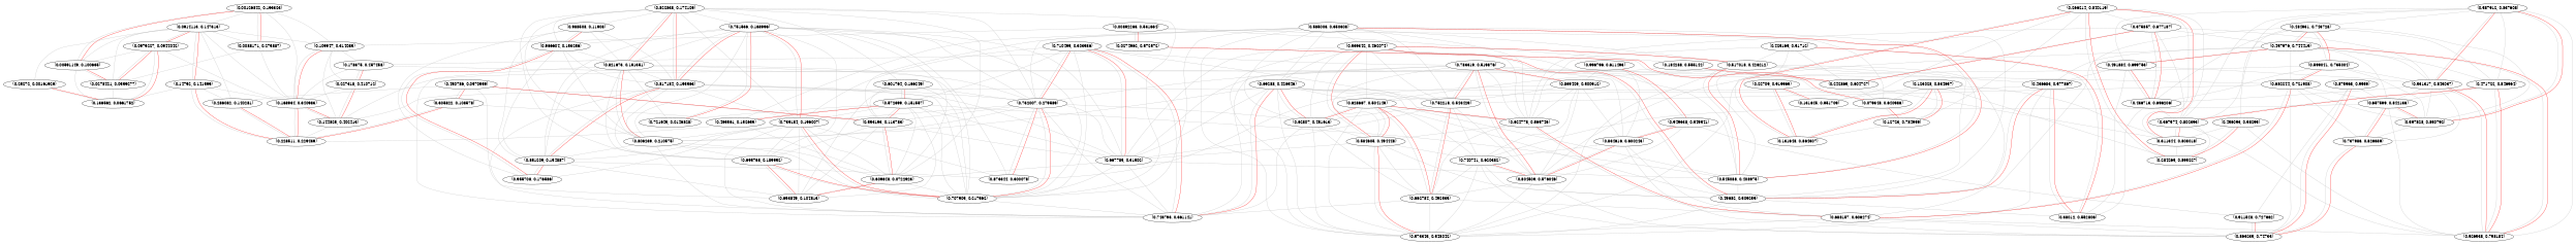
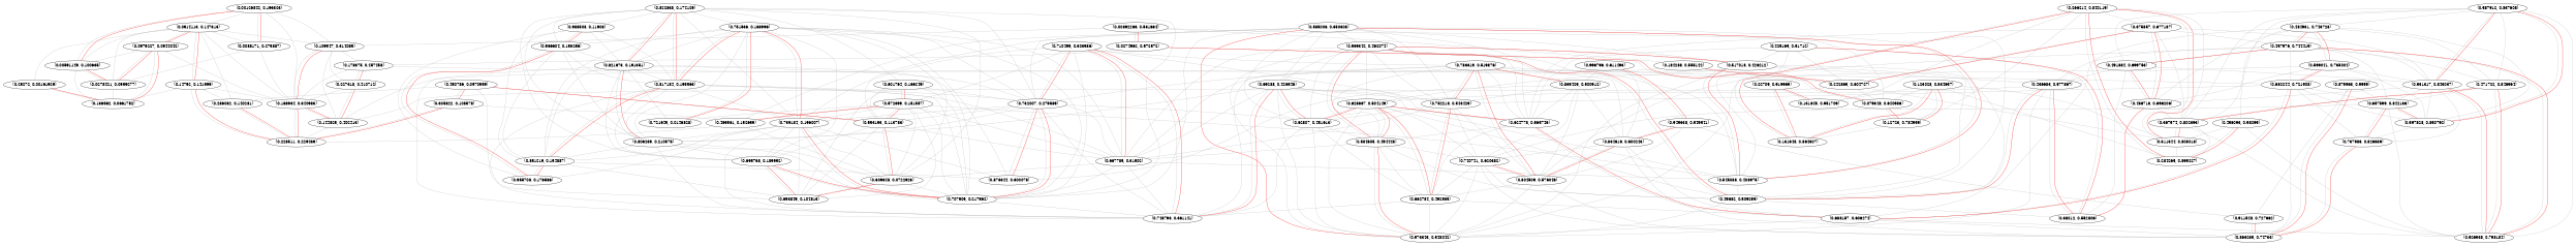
  graph {
    edge [color=gray]
    n1 [label="(0.00126842, 0.193323)"]
    n2 [label="(0.0914113, 0.147313)"]
    n3 [label="(0.0088171, 0.275887)"]
    n4 [label="(0.109947, 0.314085)"]
    n5 [label="(0.00591149, 0.100635)"]
    n6 [label="(0.168934, 0.340983)"]
    n7 [label="(0.14752, 0.141599)"]
    n8 [label="(0.286082, 0.140281)"]
    n9 [label="(0.25272, 0.00161929)"]
    n10 [label="(0.0975227, 0.0944042)"]
    n11 [label="(0.0278421, 0.0559277)"]
    n12 [label="(0.178375, 0.457458)"]
    n13 [label="(0.227318, 0.410712)"]
    n14 [label="(0.144825, 0.402413)"]
    n15 [label="(0.136562, 0.0661752)"]
    n16 [label="(0.228511, 0.229439)"]
    n17 [label="(0.585006, 0.350308)"]
    n18 [label="(0.539342, 0.462074)"]
    n19 [label="(0.69288, 0.426546)"]
    n20 [label="(0.732007, 0.279589)"]
    n21 [label="(0.517018, 0.426212)"]
    n22 [label="(0.553193, 0.113783)"]
    n23 [label="(0.752218, 0.543429)"]
    n24 [label="(0.62807, 0.451613)"]
    n25 [label="(0.624778, 0.565746)"]
    n26 [label="(0.545088, 0.408975)"]
    n27 [label="(0.465561, 0.152659)"]
    n28 [label="(0.49682, 0.509259)"]
    n29 [label="(0.707905, 0.217562)"]
    n30 [label="(0.573343, 0.548042)"]
    n31 [label="(0.667785, 0.31502)"]
    n32 [label="(0.584605, 0.494448)"]
    n33 [label="(0.628667, 0.504149)"]
    n34 [label="(0.806239, 0.210575)"]
    n35 [label="(0.743793, 0.361141)"]
    n36 [label="(0.739184, 0.196007)"]
    n37 [label="(0.873344, 0.300078)"]
    n38 [label="(0.436683, 0.577867)"]
    n39 [label="(0.688157, 0.606274)"]
    n40 [label="(0.695768, 0.189952)"]
    n41 [label="(0.609648, 0.0722923)"]
    n42 [label="(0.653849, 0.104813)"]
    n43 [label="(0.804509, 0.576046)"]
    n44 [label="(0.740741, 0.620382)"]
    n45 [label="(0.662784, 0.492535)"]
    n46 [label="(0.38012, 0.552806)"]
    n47 [label="(0.822838, 0.174129)"]
    n48 [label="(0.988508, 0.11908)"]
    n49 [label="(0.601764, 0.166249)"]
    n50 [label="(0.751536, 0.168996)"]
    n51 [label="(0.966604, 0.153256)"]
    n52 [label="(0.821673, 0.191351)"]
    n53 [label="(0.817184, 0.155563)"]
-   n54 [label="(0.851209, 0.154887)"]
+   n54 [label="(0.851219, 0.154887)"]
    n55 [label="(0.955708, 0.176586)"]
    n56 [label="(0.572399, 0.151557)"]
    n57 [label="(0.721645, 0.0146828)"]
    n58 [label="(0.710495, 0.303986)"]
    n59 [label="(0.783319, 0.519876)"]
    n60 [label="(0.682244, 0.721908)"]
    n61 [label="(0.839429, 0.500912)"]
    n62 [label="(0.834616, 0.600243)"]
    n63 [label="(0.00892266, 0.531664)"]
    n64 [label="(0.0274962, 0.572572)"]
    n65 [label="(0.184288, 0.555142)"]
    n66 [label="(0.079348, 0.640986)"]
    n67 [label="(0.242865, 0.604727)"]
    n68 [label="(0.12723, 0.784959)"]
    n69 [label="(0.450786, 0.0570559)"]
    n70 [label="(0.305822, 0.108578)"]
    n71 [label="(0.657599, 0.842136)"]
    n72 [label="(0.863235, 0.74733)"]
    n73 [label="(0.597828, 0.850792)"]
    n74 [label="(0.737986, 0.826689)"]
    n75 [label="(0.875968, 0.9559)"]
    n76 [label="(0.911548, 0.727662)"]
    n77 [label="(0.526538, 0.798184)"]
    n78 [label="(0.996796, 0.611493)"]
    n79 [label="(0.949338, 0.549541)"]
    n80 [label="(0.266214, 0.840119)"]
    n81 [label="(0.375857, 0.677187)"]
    n82 [label="(0.131645, 0.951709)"]
    n83 [label="(0.131648, 0.864307)"]
    n84 [label="(0.367574, 0.802393)"]
    n85 [label="(0.311344, 0.808018)"]
    n86 [label="(0.284265, 0.895227)"]
    n87 [label="(0.457976, 0.744419)"]
    n88 [label="(0.531317, 0.843037)"]
    n89 [label="(0.436713, 0.696206)"]
    n90 [label="(0.491884, 0.699753)"]
    n91 [label="(0.471722, 0.846964)"]
    n92 [label="(0.587912, 0.837608)"]
    n93 [label="(0.484931, 0.743728)"]
    n94 [label="(0.456093, 0.98295)"]
    n95 [label="(0.599041, 0.735004)"]
    n96 [label="(0.425165, 0.51712)"]
    n97 [label="(0.123028, 0.834657)"]
    n98 [label="(0.22709, 0.919969)"]
    n1 -- n2
    n1 -- n3
    n1 -- n3 [color=red]
    n1 -- n4
    n1 -- n5
    n1 -- n5 [color=red]
    n1 -- n6
    n2 -- n3
    n2 -- n4
    n2 -- n5
    n2 -- n6
    n2 -- n7
    n2 -- n7 [color=red]
    n2 -- n8
    n2 -- n9
    n2 -- n10
    n2 -- n10 [color=red]
    n2 -- n11
    n3 -- n6
    n3 -- n11
    n4 -- n6
    n4 -- n6 [color=red]
    n4 -- n12
    n4 -- n13
    n4 -- n14
    n5 -- n11
    n5 -- n11 [color=red]
    n5 -- n15
    n6 -- n14
    n6 -- n14 [color=red]
    n6 -- n16
    n6 -- n16 [color=red]
    n7 -- n6
    n7 -- n8
    n7 -- n15
    n7 -- n16
    n7 -- n16 [color=red]
    n8 -- n16
    n8 -- n16 [color=red]
    n9 -- n15
    n9 -- n15 [color=red]
    n10 -- n5
    n10 -- n6
    n10 -- n11
    n10 -- n11 [color=red]
    n10 -- n15
    n10 -- n15 [color=red]
    n11 -- n15
    n12 -- n6
    n12 -- n13
    n12 -- n13 [color=red]
    n12 -- n67
    n13 -- n6
    n13 -- n14
    n13 -- n14 [color=red]
    n14 -- n16
    n17 -- n18
    n17 -- n19
    n17 -- n20
    n17 -- n21
    n17 -- n22
    n17 -- n23
    n17 -- n24
    n17 -- n25
    n17 -- n26
    n17 -- n26 [color=red]
    n17 -- n27
    n17 -- n28
    n17 -- n29
-   n17 -- n30
+   n17 -- n30 [color=red]
    n18 -- n19
    n18 -- n21
    n18 -- n21 [color=red]
    n18 -- n23
    n18 -- n24
    n18 -- n25
    n18 -- n26
    n18 -- n28
    n18 -- n28 [color=red]
    n18 -- n30
    n18 -- n31
    n18 -- n32
    n18 -- n32 [color=red]
    n18 -- n33
    n19 -- n23
    n19 -- n24
    n19 -- n24 [color=red]
    n19 -- n25
    n19 -- n26
    n19 -- n30
    n19 -- n31
    n19 -- n33
    n19 -- n34
    n19 -- n35
    n19 -- n35 [color=red]
    n20 -- n22
    n20 -- n24
    n20 -- n29
    n20 -- n29 [color=red]
    n20 -- n31
    n20 -- n34
    n20 -- n35
    n20 -- n36
    n20 -- n37
    n20 -- n37 [color=red]
    n21 -- n26
    n21 -- n26 [color=red]
    n21 -- n28
    n21 -- n30
    n21 -- n31
    n21 -- n33
    n21 -- n38
    n21 -- n39
    n22 -- n31
    n22 -- n40
    n22 -- n41
    n22 -- n41 [color=red]
    n22 -- n42
    n23 -- n24
    n23 -- n31
    n23 -- n43
    n23 -- n44
    n23 -- n45
    n23 -- n45 [color=red]
    n24 -- n30
    n24 -- n32
    n24 -- n35
    n24 -- n45
    n25 -- n32
    n25 -- n39
    n25 -- n39 [color=red]
    n25 -- n45
    n26 -- n28
    n27 -- n16
    n27 -- n41
    n28 -- n30
    n28 -- n46
    n29 -- n35
    n31 -- n26
    n31 -- n29
    n31 -- n35
    n31 -- n41
    n32 -- n28
    n32 -- n30
    n32 -- n30 [color=red]
    n32 -- n31
    n32 -- n44
    n32 -- n45
    n33 -- n24
    n33 -- n24 [color=red]
    n33 -- n25
    n33 -- n25 [color=red]
    n33 -- n28
    n33 -- n30
    n33 -- n32
    n33 -- n32 [color=red]
    n33 -- n44
    n33 -- n45
    n33 -- n45 [color=red]
    n34 -- n29
    n34 -- n35
    n34 -- n40
    n34 -- n41
    n34 -- n54
    n36 -- n29
    n36 -- n29 [color=red]
    n36 -- n34
    n36 -- n35
    n36 -- n37
    n36 -- n40
    n36 -- n41
    n36 -- n42
    n36 -- n54
    n36 -- n55
    n38 -- n28
    n38 -- n28 [color=red]
    n38 -- n30
    n38 -- n33
    n38 -- n46
    n38 -- n46 [color=red]
    n39 -- n30
    n39 -- n72
    n39 -- n77
    n40 -- n29
    n40 -- n29 [color=red]
    n40 -- n42
    n40 -- n42 [color=red]
    n41 -- n29
    n41 -- n42
    n41 -- n42 [color=red]
    n43 -- n30
    n43 -- n45
    n43 -- n72
    n44 -- n28
    n44 -- n30
    n44 -- n43
    n44 -- n43 [color=red]
    n44 -- n45
    n44 -- n72
    n45 -- n30
    n45 -- n35
    n45 -- n39
    n47 -- n20
    n47 -- n29
    n47 -- n34
    n47 -- n36
    n47 -- n40
    n47 -- n41
    n47 -- n48
    n47 -- n49
    n47 -- n50
    n47 -- n51
    n47 -- n52
    n47 -- n52 [color=red]
    n47 -- n53
    n47 -- n53 [color=red]
    n48 -- n51
    n48 -- n51 [color=red]
    n48 -- n52
    n48 -- n53
    n48 -- n54
    n48 -- n55
    n49 -- n20
    n49 -- n22
    n49 -- n29
    n49 -- n42
    n49 -- n56
    n49 -- n56 [color=red]
    n50 -- n20
    n50 -- n29
    n50 -- n31
    n50 -- n34
    n50 -- n36
    n50 -- n36 [color=red]
    n50 -- n37
    n50 -- n40
    n50 -- n41
    n50 -- n51
    n50 -- n52
    n50 -- n53
    n50 -- n53 [color=red]
    n50 -- n54
    n50 -- n57
    n50 -- n57 [color=red]
    n51 -- n34
    n51 -- n52
    n51 -- n53
    n51 -- n54
    n51 -- n55
    n51 -- n55 [color=red]
    n52 -- n20
    n52 -- n29
    n52 -- n34
    n52 -- n34 [color=red]
    n52 -- n35
    n52 -- n40
    n52 -- n53
    n52 -- n54
    n52 -- n57
    n53 -- n20
    n53 -- n29
    n53 -- n31
    n53 -- n34
    n53 -- n35
    n53 -- n36
    n53 -- n40
    n53 -- n54
    n53 -- n54 [color=red]
    n54 -- n37
    n54 -- n42
    n54 -- n55
    n54 -- n55 [color=red]
    n56 -- n22
    n56 -- n22 [color=red]
    n56 -- n26
    n56 -- n27
    n56 -- n27 [color=red]
    n56 -- n29
    n56 -- n31
    n56 -- n36
    n56 -- n41
    n56 -- n42
    n56 -- n57
    n58 -- n20
    n58 -- n20 [color=red]
    n58 -- n23
    n58 -- n29
    n58 -- n31
    n58 -- n31 [color=red]
    n58 -- n35
    n58 -- n35 [color=red]
    n58 -- n36
    n58 -- n56
    n58 -- n59
    n59 -- n20
    n59 -- n23
    n59 -- n23 [color=red]
    n59 -- n25
    n59 -- n32
    n59 -- n35
    n59 -- n43
    n59 -- n43 [color=red]
    n59 -- n60
    n59 -- n61
    n59 -- n61 [color=red]
    n59 -- n62
    n60 -- n23
    n60 -- n39
    n60 -- n39 [color=red]
    n60 -- n71
    n60 -- n72
    n60 -- n73
    n60 -- n74
    n61 -- n23
    n61 -- n25
    n61 -- n37
    n61 -- n43
    n61 -- n44
    n61 -- n62
    n62 -- n39
    n62 -- n43
    n62 -- n43 [color=red]
    n62 -- n44
    n62 -- n72
    n63 -- n4
    n63 -- n64
    n63 -- n64 [color=red]
    n63 -- n65
    n63 -- n66
    n64 -- n12
    n64 -- n66
    n64 -- n66 [color=red]
    n65 -- n14
    n65 -- n67
    n65 -- n67 [color=red]
    n66 -- n68
    n66 -- n68 [color=red]
    n67 -- n14
    n67 -- n66
    n67 -- n85
    n68 -- n83
    n69 -- n8
    n69 -- n22
    n69 -- n22 [color=red]
    n69 -- n42
    n69 -- n70
    n69 -- n70 [color=red]
    n70 -- n16
    n70 -- n16 [color=red]
    n70 -- n27
    n71 -- n44
    n71 -- n73
    n71 -- n73 [color=red]
    n71 -- n74
    n71 -- n74 [color=red]
    n71 -- n77
    n73 -- n74
    n74 -- n72
    n74 -- n72 [color=red]
    n75 -- n71
    n75 -- n72
    n75 -- n72 [color=red]
    n75 -- n76
    n76 -- n72
    n76 -- n72 [color=red]
    n78 -- n61
    n78 -- n62
    n78 -- n79
    n78 -- n79 [color=red]
    n79 -- n43
    n79 -- n62
    n79 -- n62 [color=red]
    n79 -- n76
    n80 -- n68
    n80 -- n81
    n80 -- n82
    n80 -- n83
    n80 -- n83 [color=red]
    n80 -- n84
    n80 -- n85
    n80 -- n85 [color=red]
    n80 -- n86
    n80 -- n86 [color=red]
    n81 -- n25
    n81 -- n67
    n81 -- n67 [color=red]
    n81 -- n84
    n81 -- n87
    n81 -- n88
    n81 -- n89
    n81 -- n89 [color=red]
    n84 -- n77
    n84 -- n85
    n84 -- n85 [color=red]
    n84 -- n86
    n85 -- n86
    n87 -- n30
    n87 -- n38
    n87 -- n60
    n87 -- n71
    n87 -- n77
    n87 -- n77 [color=red]
    n87 -- n88
    n87 -- n90
    n87 -- n90 [color=red]
    n87 -- n91
    n88 -- n71
    n88 -- n73
    n88 -- n74
    n88 -- n77
    n88 -- n77 [color=red]
    n88 -- n89
-   n89 -- n46
+   n89 -- n46 [color=red]
    n89 -- n84
    n90 -- n38
    n90 -- n46
    n90 -- n88
    n90 -- n89
    n90 -- n89 [color=red]
    n91 -- n71
    n91 -- n77
    n91 -- n77 [color=red]
    n91 -- n84
    n91 -- n84 [color=red]
    n92 -- n73
    n92 -- n73 [color=red]
    n92 -- n77
    n92 -- n84
    n92 -- n88
    n92 -- n88 [color=red]
    n92 -- n90
    n92 -- n91
    n92 -- n93
    n92 -- n94
    n93 -- n28
    n93 -- n73
    n93 -- n84
    n93 -- n87
    n93 -- n87 [color=red]
    n93 -- n89
    n93 -- n91
    n93 -- n95
    n93 -- n95 [color=red]
    n94 -- n77
    n94 -- n85
    n94 -- n86
    n94 -- n86 [color=red]
    n95 -- n43
    n95 -- n60
    n95 -- n60 [color=red]
    n95 -- n73
    n95 -- n88
    n95 -- n89
    n96 -- n21
    n96 -- n25
    n96 -- n26
    n96 -- n46
    n96 -- n46 [color=red]
    n96 -- n67
    n97 -- n66
    n97 -- n68
    n97 -- n68 [color=red]
    n97 -- n82
    n97 -- n83
    n97 -- n83 [color=red]
    n97 -- n85
    n97 -- n86
    n98 -- n82
    n98 -- n82 [color=red]
    n98 -- n83
    n98 -- n83 [color=red]
  }
